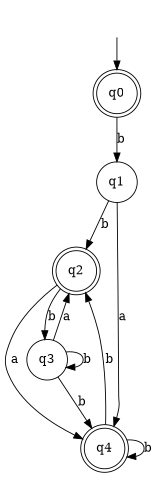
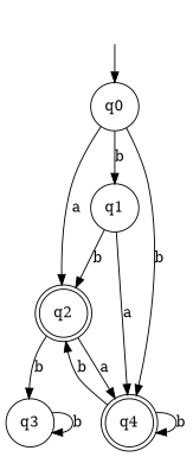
  digraph {
    node [shape=doublecircle]
    q1 [shape=circle]
    q2
    q4
    q3 [shape=circle]
    _nil [style=invis shape=""]
-   q0
+   q0 [shape=circle]
    q1 -> q2 [label=b]
    q1 -> q4 [label=a]
    q2 -> q4 [label=a]
    q2 -> q3 [label=b]
    q4 -> q2 [label=b]
    q4 -> q4 [label=b]
-   q3 -> q2 [label=a]
+   q0 -> q2 [label=a]
    q3 -> q3 [label=b]
    _nil -> q0
    q0 -> q1 [label=b]
-   q3 -> q4 [label=b]
+   q0 -> q4 [label=b]
  }
